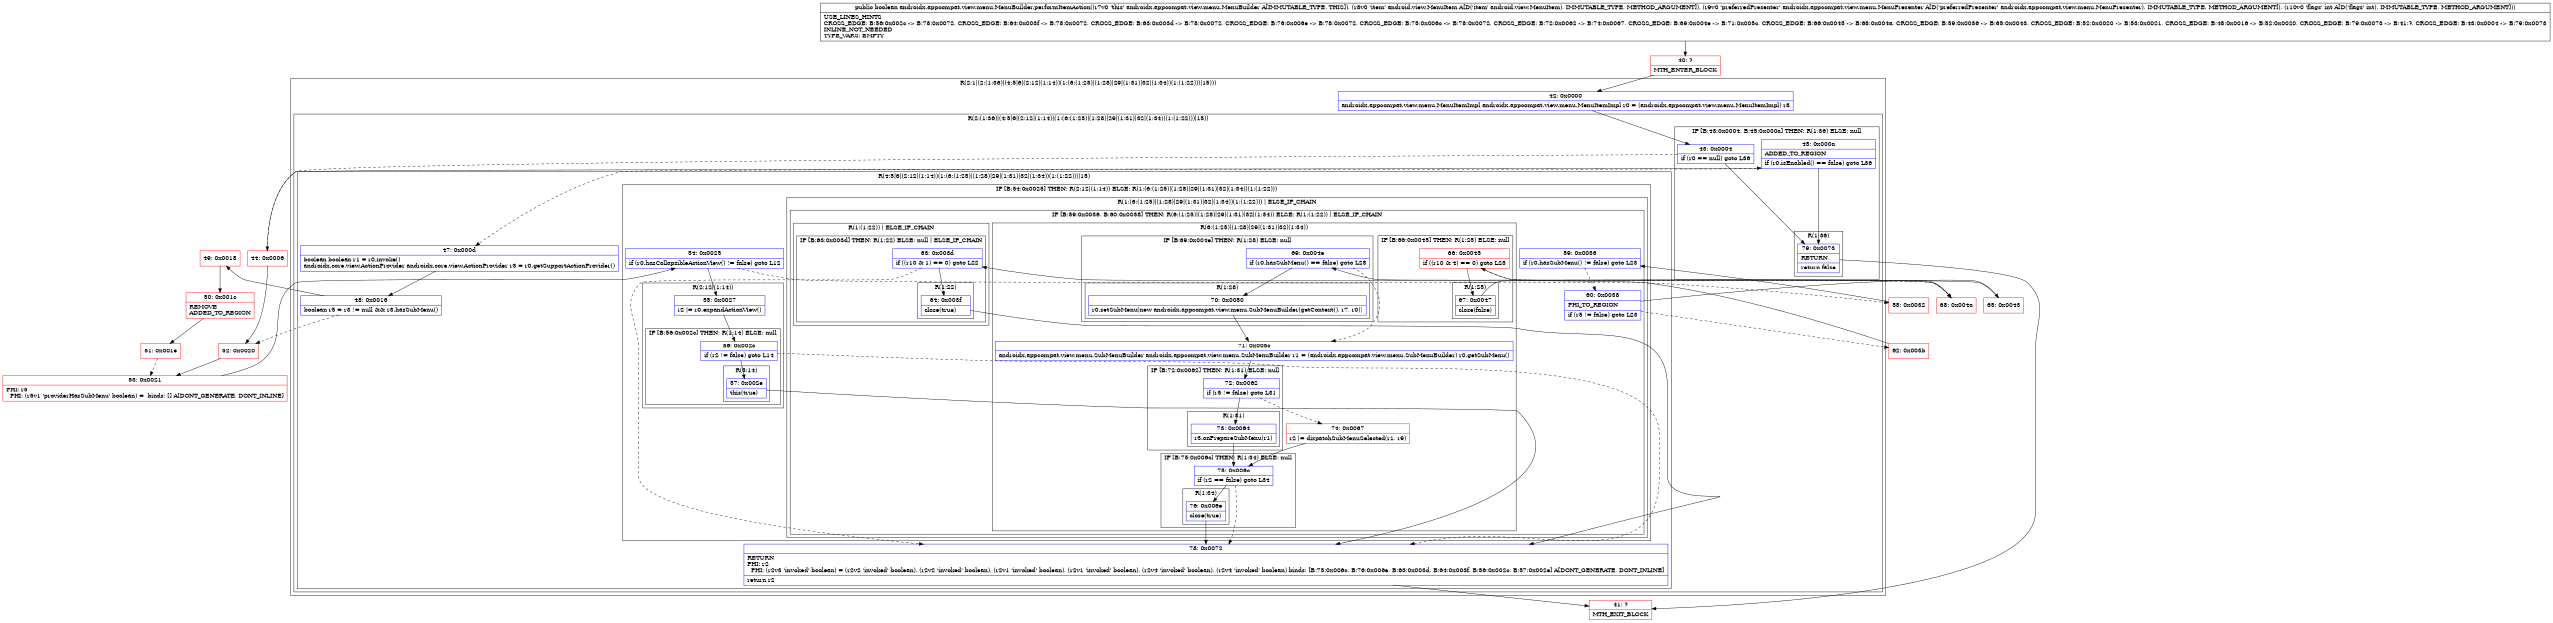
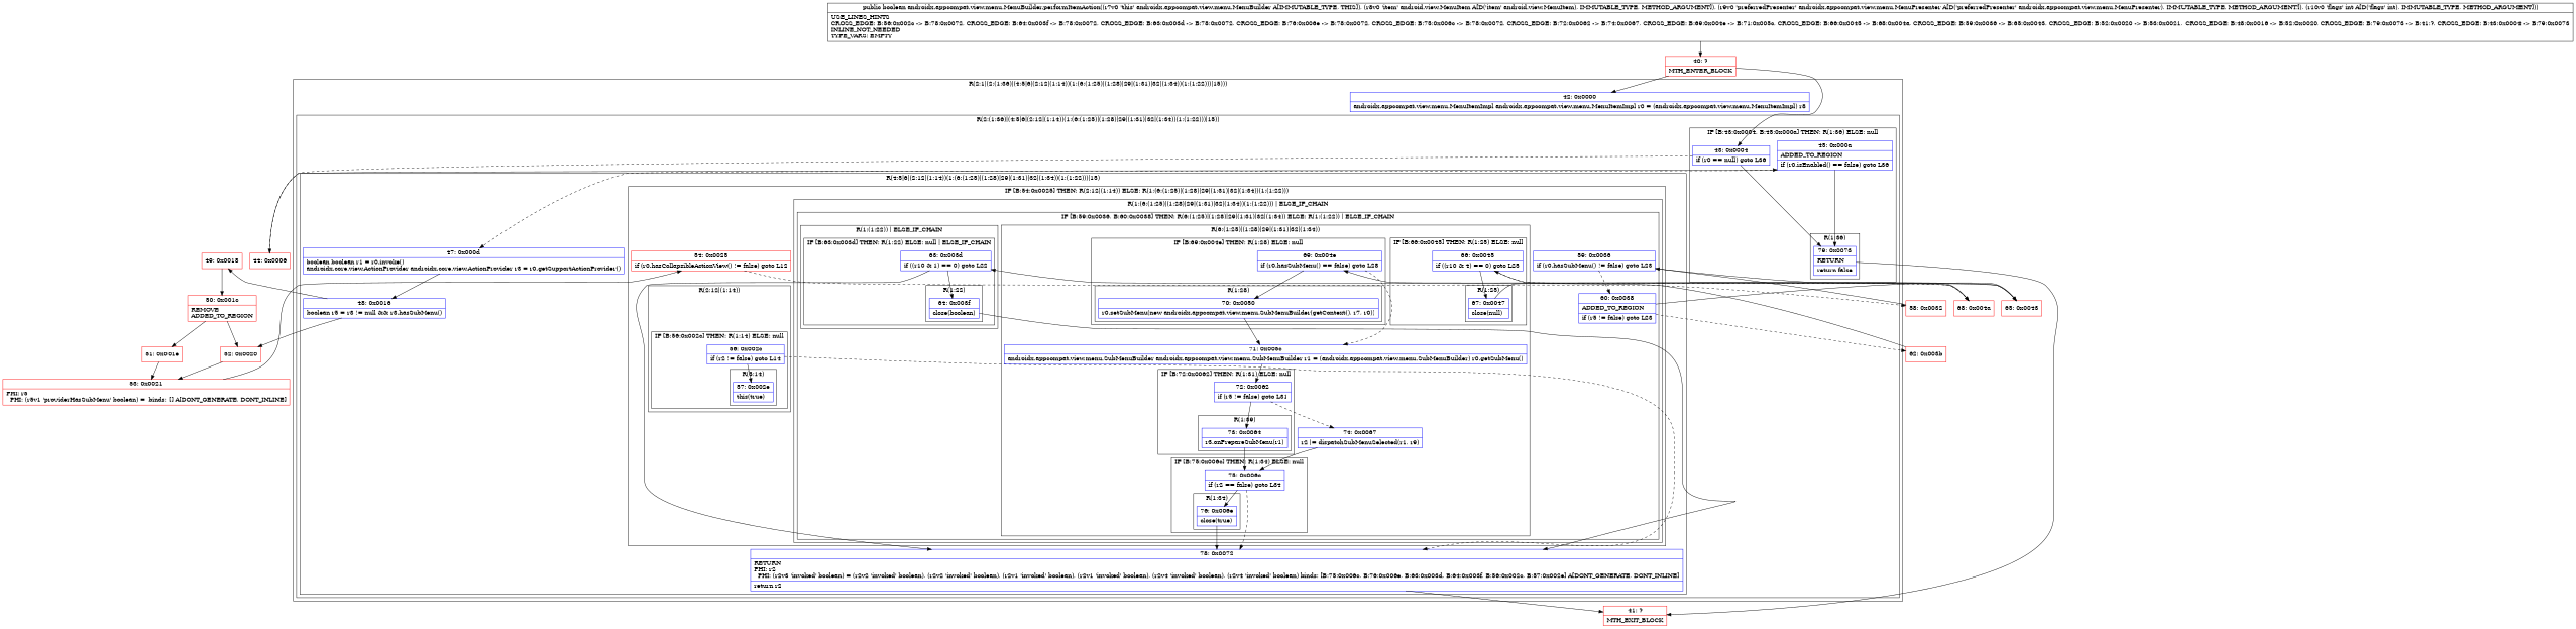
  digraph {
    node [color=blue shape=record]
    n1 [label="{79\:\ 0x0073|RETURN\l|return false\l}"]
    n2 [label="{43\:\ 0x0004|if (r0 == null) goto L36\l}"]
    n3 [label="{45\:\ 0x000a|ADDED_TO_REGION\l|if (r0.isEnabled() == false) goto L36\l}"]
    n4 [label="{57\:\ 0x002e|this(true)\l}"]
    n5 [label="{56\:\ 0x002c|if (r2 != false) goto L14\l}"]
-   n6 [label="{55\:\ 0x0027|r2 \|= r0.expandActionView()\l}"]
-   n7 [label="{67\:\ 0x0047|close(false)\l}"]
-   n8 [color=red label="{66\:\ 0x0045|if ((r10 & 4) == 0) goto L25\l}"]
+   n7 [label="{67\:\ 0x0047|close(null)\l}"]
+   n8 [label="{66\:\ 0x0045|if ((r10 & 4) == 0) goto L25\l}"]
    n9 [label="{70\:\ 0x0050|r0.setSubMenu(new androidx.appcompat.view.menu.SubMenuBuilder(getContext(), r7, r0))\l}"]
    n10 [label="{69\:\ 0x004e|if (r0.hasSubMenu() == false) goto L28\l}"]
    n11 [label="{73\:\ 0x0064|r3.onPrepareSubMenu(r1)\l}"]
    n12 [label="{72\:\ 0x0062|if (r5 != false) goto L31\l}"]
    n13 [label="{76\:\ 0x006e|close(true)\l}"]
    n14 [label="{75\:\ 0x006c|if (r2 == false) goto L34\l}"]
    n15 [label="{71\:\ 0x005c|androidx.appcompat.view.menu.SubMenuBuilder androidx.appcompat.view.menu.SubMenuBuilder r1 = (androidx.appcompat.view.menu.SubMenuBuilder) r0.getSubMenu()\l}"]
-   n16 [color=red label="{74\:\ 0x0067|r2 \|= dispatchSubMenuSelected(r1, r9)\l}"]
-   n17 [label="{64\:\ 0x003f|close(true)\l}"]
+   n16 [label="{74\:\ 0x0067|r2 \|= dispatchSubMenuSelected(r1, r9)\l}"]
+   n17 [label="{64\:\ 0x003f|close(boolean)\l}"]
    n18 [label="{63\:\ 0x003d|if ((r10 & 1) == 0) goto L22\l}"]
    n19 [label="{59\:\ 0x0036|if (r0.hasSubMenu() != false) goto L23\l}"]
-   n20 [label="{60\:\ 0x0038|PHI_TO_REGION\l|if (r5 != false) goto L23\l}"]
-   n21 [label="{54\:\ 0x0025|if (r0.hasCollapsibleActionView() != false) goto L12\l}"]
+   n20 [label="{60\:\ 0x0038|ADDED_TO_REGION\l|if (r5 != false) goto L23\l}"]
+   n21 [color=red label="{54\:\ 0x0025|if (r0.hasCollapsibleActionView() != false) goto L12\l}"]
    n22 [label="{47\:\ 0x000d|boolean boolean r1 = r0.invoke()\landroidx.core.view.ActionProvider androidx.core.view.ActionProvider r3 = r0.getSupportActionProvider()\l}"]
    n23 [label="{48\:\ 0x0016|boolean r5 = r3 != null && r3.hasSubMenu()\l}"]
    n24 [label="{78\:\ 0x0072|RETURN\lPHI: r2 \l  PHI: (r2v3 'invoked' boolean) = (r2v2 'invoked' boolean), (r2v2 'invoked' boolean), (r2v1 'invoked' boolean), (r2v1 'invoked' boolean), (r2v4 'invoked' boolean), (r2v4 'invoked' boolean) binds: [B:75:0x006c, B:76:0x006e, B:63:0x003d, B:64:0x003f, B:56:0x002c, B:57:0x002e] A[DONT_GENERATE, DONT_INLINE]\l|return r2\l}"]
    n25 [label="{42\:\ 0x0000|androidx.appcompat.view.menu.MenuItemImpl androidx.appcompat.view.menu.MenuItemImpl r0 = (androidx.appcompat.view.menu.MenuItemImpl) r8\l}"]
    n26 [color=red label="{41\:\ ?|MTH_EXIT_BLOCK\l}"]
    n27 [color=red label="{44\:\ 0x0006}"]
    n28 [color=red label="{68\:\ 0x004a}"]
    n29 [color=red label="{65\:\ 0x0043}"]
    n30 [color=red label="{62\:\ 0x003b}"]
    n31 [color=red label="{58\:\ 0x0032}"]
    n32 [color=red label="{49\:\ 0x0018}"]
    n33 [color=red label="{52\:\ 0x0020}"]
    n34 [color=red label="{50\:\ 0x001c|REMOVE\lADDED_TO_REGION\l}"]
    n35 [color=red label="{53\:\ 0x0021|PHI: r5 \l  PHI: (r5v1 'providerHasSubMenu' boolean) =  binds: [] A[DONT_GENERATE, DONT_INLINE]\l}"]
    n36 [color=red label="{40\:\ ?|MTH_ENTER_BLOCK\l}"]
    n37 [color=red label="{51\:\ 0x001e}"]
    n38 [label="{public boolean androidx.appcompat.view.menu.MenuBuilder.performItemAction((r7v0 'this' androidx.appcompat.view.menu.MenuBuilder A[IMMUTABLE_TYPE, THIS]), (r8v0 'item' android.view.MenuItem A[D('item' android.view.MenuItem), IMMUTABLE_TYPE, METHOD_ARGUMENT]), (r9v0 'preferredPresenter' androidx.appcompat.view.menu.MenuPresenter A[D('preferredPresenter' androidx.appcompat.view.menu.MenuPresenter), IMMUTABLE_TYPE, METHOD_ARGUMENT]), (r10v0 'flags' int A[D('flags' int), IMMUTABLE_TYPE, METHOD_ARGUMENT]))  | USE_LINES_HINTS\lCROSS_EDGE: B:56:0x002c \-\> B:78:0x0072, CROSS_EDGE: B:64:0x003f \-\> B:78:0x0072, CROSS_EDGE: B:63:0x003d \-\> B:78:0x0072, CROSS_EDGE: B:76:0x006e \-\> B:78:0x0072, CROSS_EDGE: B:75:0x006c \-\> B:78:0x0072, CROSS_EDGE: B:72:0x0062 \-\> B:74:0x0067, CROSS_EDGE: B:69:0x004e \-\> B:71:0x005c, CROSS_EDGE: B:66:0x0045 \-\> B:68:0x004a, CROSS_EDGE: B:59:0x0036 \-\> B:65:0x0043, CROSS_EDGE: B:52:0x0020 \-\> B:53:0x0021, CROSS_EDGE: B:48:0x0016 \-\> B:52:0x0020, CROSS_EDGE: B:79:0x0073 \-\> B:41:?, CROSS_EDGE: B:43:0x0004 \-\> B:79:0x0073\lINLINE_NOT_NEEDED\lTYPE_VARS: EMPTY\l}" color=""]
    subgraph cluster_1 {
      label="R(2:1|(2:(1:36)|(4:5|6|(2:12|(1:14))(1:(6:(1:25)|(1:28)|29|(1:31)|32|(1:34))(1:(1:22)))|15)))"
      n25
      subgraph cluster_2 {
        label="R(2:(1:36)|(4:5|6|(2:12|(1:14))(1:(6:(1:25)|(1:28)|29|(1:31)|32|(1:34))(1:(1:22)))|15))"
        subgraph cluster_3 {
          label="IF [B:43:0x0004, B:45:0x000a] THEN: R(1:36) ELSE: null"
          n2
          n3
          subgraph cluster_4 {
            label="R(1:36)"
            n1
          }
        }
        subgraph cluster_5 {
          label="R(4:5|6|(2:12|(1:14))(1:(6:(1:25)|(1:28)|29|(1:31)|32|(1:34))(1:(1:22)))|15)"
          n22
          n23
          n24
          subgraph cluster_6 {
            label="IF [B:54:0x0025] THEN: R(2:12|(1:14)) ELSE: R(1:(6:(1:25)|(1:28)|29|(1:31)|32|(1:34))(1:(1:22)))"
            n21
            subgraph cluster_7 {
              label="R(2:12|(1:14))"
-             n6
              subgraph cluster_8 {
                label="IF [B:56:0x002c] THEN: R(1:14) ELSE: null"
                n5
                subgraph cluster_9 {
                  label="R(5:14)"
                  n4
                }
              }
            }
            subgraph cluster_10 {
              label="R(1:(6:(1:25)|(1:28)|29|(1:31)|32|(1:34))(1:(1:22))) | ELSE_IF_CHAIN\l"
              subgraph cluster_11 {
                label="IF [B:59:0x0036, B:60:0x0038] THEN: R(6:(1:25)|(1:28)|29|(1:31)|32|(1:34)) ELSE: R(1:(1:22)) | ELSE_IF_CHAIN\l"
                n19
                n20
                subgraph cluster_12 {
                  label="R(6:(1:25)|(1:28)|29|(1:31)|32|(1:34))"
                  n15
                  n16
                  subgraph cluster_13 {
                    label="IF [B:66:0x0045] THEN: R(1:25) ELSE: null"
                    n8
                    subgraph cluster_14 {
                      label="R(1:25)"
                      n7
                    }
                  }
                  subgraph cluster_15 {
                    label="IF [B:69:0x004e] THEN: R(1:28) ELSE: null"
                    n10
                    subgraph cluster_16 {
                      label="R(1:28)"
                      n9
                    }
                  }
                  subgraph cluster_17 {
                    label="IF [B:72:0x0062] THEN: R(1:31) ELSE: null"
                    n12
                    subgraph cluster_18 {
-                     label="R(1:31)"
+                     label="R(1:39)"
                      n11
                    }
                  }
                  subgraph cluster_19 {
                    label="IF [B:75:0x006c] THEN: R(1:34) ELSE: null"
                    n14
                    subgraph cluster_20 {
                      label="R(1:34)"
                      n13
                    }
                  }
                }
                subgraph cluster_21 {
                  label="R(1:(1:22)) | ELSE_IF_CHAIN\l"
                  subgraph cluster_22 {
                    label="IF [B:63:0x003d] THEN: R(1:22) ELSE: null | ELSE_IF_CHAIN\l"
                    n18
                    subgraph cluster_23 {
                      label="R(1:22)"
                      n17
                    }
                  }
                }
              }
            }
          }
        }
      }
    }
    n1 -> n26
    n2 -> n1
    n2 -> n27 [style=dashed]
    n3 -> n1
    n3 -> n22 [style=dashed]
-   n4 -> n24
    n5 -> n4
    n5 -> n24 [style=dashed]
-   n6 -> n5
    n7 -> n28
    n8 -> n7
    n8 -> n28 [style=dashed]
    n9 -> n15
    n10 -> n9
    n10 -> n15 [style=dashed]
    n11 -> n14
    n12 -> n11
    n12 -> n16 [style=dashed]
    n13 -> n24
    n14 -> n13
    n14 -> n24 [style=dashed]
    n15 -> n12
    n16 -> n14
    n17 -> n24
    n18 -> n17
-   n18 -> n24 [style=dashed]
+   n18 -> n24 [style=solid]
    n19 -> n20 [style=dashed]
+   n19 -> n29
    n20 -> n29
    n20 -> n30 [style=dashed]
-   n21 -> n6
    n21 -> n31 [style=dashed]
    n22 -> n23
    n23 -> n32
-   n23 -> n33 [style=dashed]
+   n23 -> n33
    n24 -> n26
-   n25 -> n2
+   n36 -> n2
    n27 -> n3
    n28 -> n10
    n29 -> n8
    n30 -> n18
    n31 -> n19
    n32 -> n34
    n33 -> n35
-   n27 -> n33
+   n34 -> n33
    n34 -> n37
    n35 -> n21
    n36 -> n25
-   n37 -> n35 [style=dashed]
+   n37 -> n35
    n38 -> n36
  }
